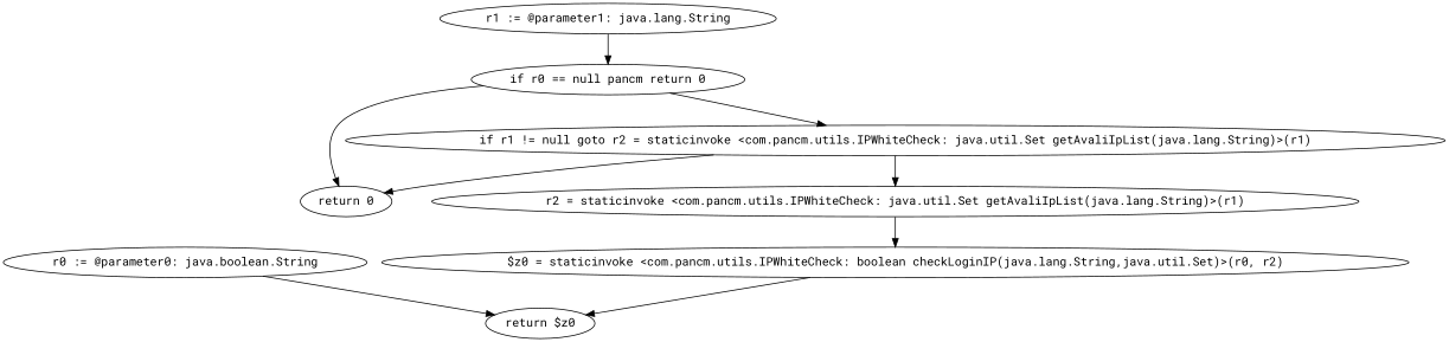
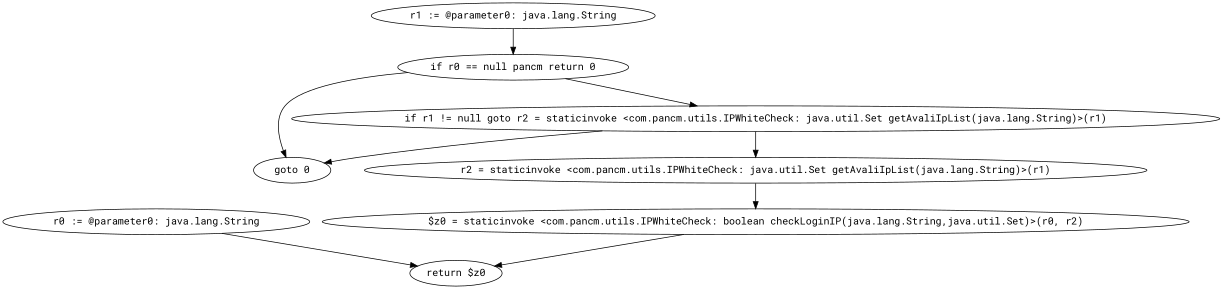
  digraph {
    fontname="Roboto Mono"
    node [fontname="Roboto Mono"]
    edge [fontname="Roboto Mono"]
-   "r0 := @parameter0: java.lang.String" [label="r0 := @parameter0: java.boolean.String"]
+   "r0 := @parameter0: java.lang.String"
    "return $z0"
    n3 [label="if r0 == null pancm return 0"]
-   "r1 := @parameter1: java.lang.String"
+   "r1 := @parameter1: java.lang.String" [label="r1 := @parameter0: java.lang.String"]
    "if r1 != null goto r2 = staticinvoke <com.pancm.utils.IPWhiteCheck: java.util.Set getAvaliIpList(java.lang.String)>(r1)"
-   "return 0"
+   "return 0" [label="goto 0"]
    "r2 = staticinvoke <com.pancm.utils.IPWhiteCheck: java.util.Set getAvaliIpList(java.lang.String)>(r1)"
    "$z0 = staticinvoke <com.pancm.utils.IPWhiteCheck: boolean checkLoginIP(java.lang.String,java.util.Set)>(r0, r2)"
    "r0 := @parameter0: java.lang.String" -> "return $z0"
    n3 -> "if r1 != null goto r2 = staticinvoke <com.pancm.utils.IPWhiteCheck: java.util.Set getAvaliIpList(java.lang.String)>(r1)"
    n3 -> "return 0"
    "r1 := @parameter1: java.lang.String" -> n3
    "if r1 != null goto r2 = staticinvoke <com.pancm.utils.IPWhiteCheck: java.util.Set getAvaliIpList(java.lang.String)>(r1)" -> "return 0"
    "if r1 != null goto r2 = staticinvoke <com.pancm.utils.IPWhiteCheck: java.util.Set getAvaliIpList(java.lang.String)>(r1)" -> "r2 = staticinvoke <com.pancm.utils.IPWhiteCheck: java.util.Set getAvaliIpList(java.lang.String)>(r1)"
    "r2 = staticinvoke <com.pancm.utils.IPWhiteCheck: java.util.Set getAvaliIpList(java.lang.String)>(r1)" -> "$z0 = staticinvoke <com.pancm.utils.IPWhiteCheck: boolean checkLoginIP(java.lang.String,java.util.Set)>(r0, r2)"
    "$z0 = staticinvoke <com.pancm.utils.IPWhiteCheck: boolean checkLoginIP(java.lang.String,java.util.Set)>(r0, r2)" -> "return $z0"
  }
